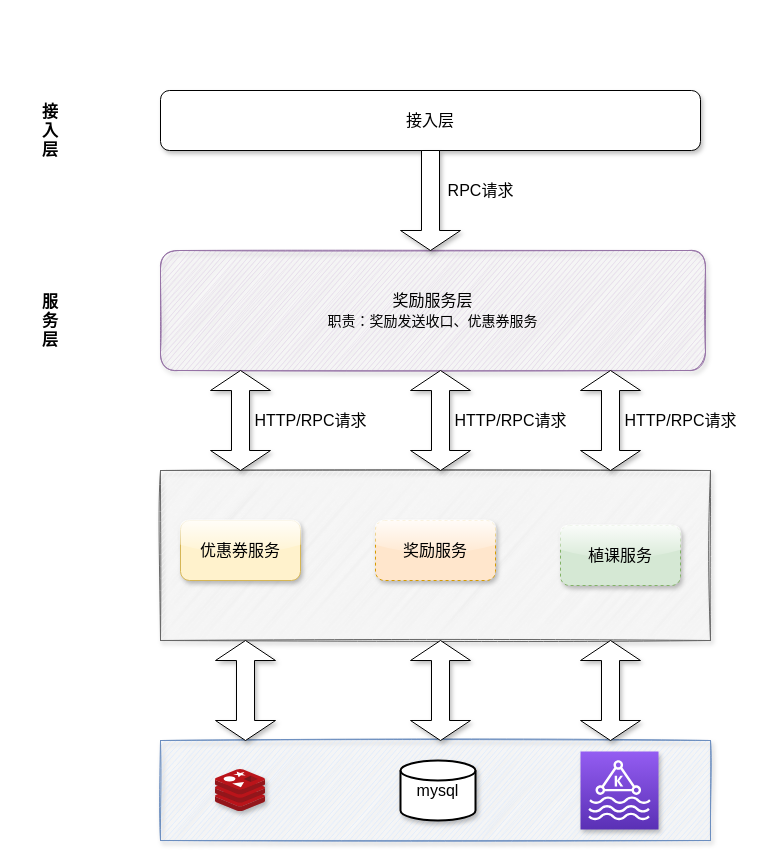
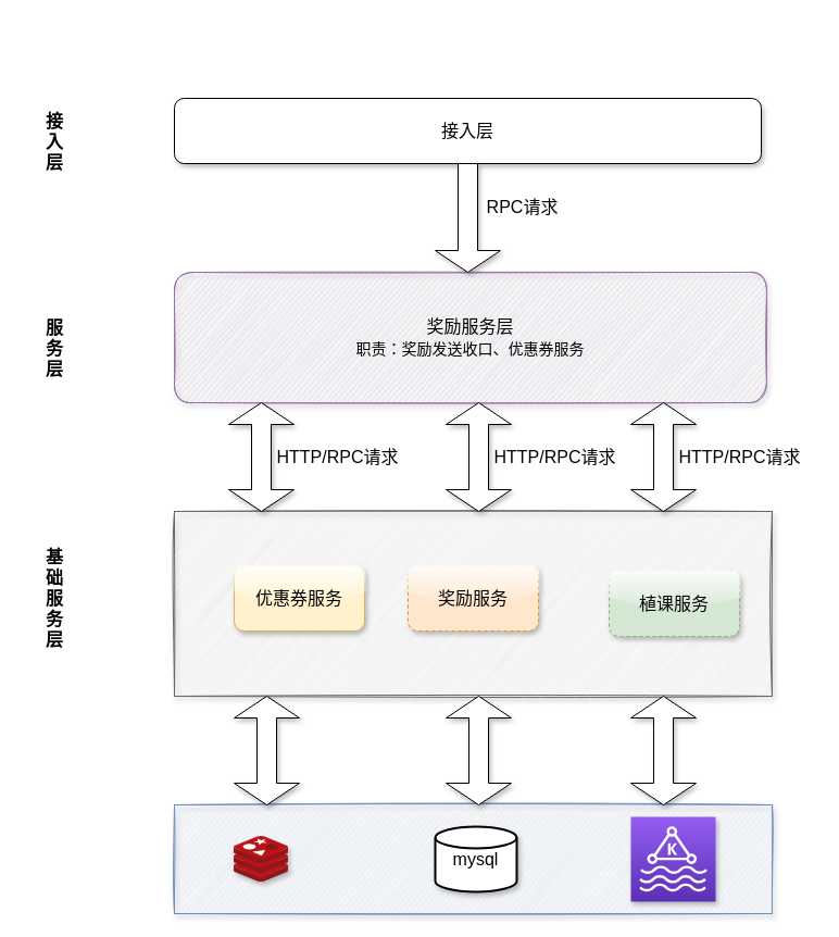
  <mxCell id="0" />
  <mxCell id="1" parent="0" />
  <mxCell id="2" value="&lt;font style=&quot;font-size: 16px;&quot;&gt;服&lt;br style=&quot;&quot;&gt;务&lt;br style=&quot;&quot;&gt;层&lt;/font&gt;" style="text;html=1;strokeColor=none;fillColor=none;align=center;verticalAlign=middle;whiteSpace=wrap;rounded=0;fontSize=14;fontStyle=1" vertex="1" parent="1"><mxGeometry x="20" y="230" width="60" height="180" as="geometry" /></mxCell>
  <mxCell id="3" value="&lt;font style=&quot;font-size: 16px;&quot;&gt;接&lt;br style=&quot;&quot;&gt;入&lt;br style=&quot;&quot;&gt;层&lt;/font&gt;" style="text;html=1;strokeColor=none;fillColor=none;align=center;verticalAlign=middle;whiteSpace=wrap;rounded=0;fontSize=14;fontStyle=1" vertex="1" parent="1"><mxGeometry x="20" y="20" width="60" height="220" as="geometry" /></mxCell>
  <mxCell id="4" value="&lt;font style=&quot;font-size: 16px;&quot;&gt;接入层&lt;/font&gt;" style="rounded=1;whiteSpace=wrap;html=1;flipH=0;flipV=1;shadow=1;glass=0;sketch=0;" vertex="1" parent="1"><mxGeometry x="160" y="90" width="540" height="60" as="geometry" /></mxCell>
  <mxCell id="5" value="奖励服务层 &lt;br&gt;&lt;font style=&quot;font-size: 14px;&quot;&gt;职责：奖励发送收口、优惠券服务&lt;/font&gt;" style="rounded=1;whiteSpace=wrap;html=1;shadow=1;glass=0;sketch=1;fontSize=16;fillColor=#e1d5e7;strokeColor=#9673a6;" vertex="1" parent="1"><mxGeometry x="160" y="250" width="545" height="120" as="geometry" /></mxCell>
+ <mxCell id="6" value="基&lt;br&gt;础&lt;br&gt;服&lt;br&gt;务&lt;br&gt;层" style="text;html=1;strokeColor=none;fillColor=none;align=center;verticalAlign=middle;whiteSpace=wrap;rounded=0;shadow=1;glass=0;sketch=0;fontSize=16;fontStyle=1" vertex="1" parent="1"><mxGeometry x="25" y="490" width="50" height="120" as="geometry" /></mxCell>
  <mxCell id="7" value="" style="rounded=0;whiteSpace=wrap;html=1;shadow=1;glass=0;sketch=1;fontSize=16;fillColor=#dae8fc;strokeColor=#6c8ebf;" vertex="1" parent="1"><mxGeometry x="160" y="740" width="550" height="100" as="geometry" /></mxCell>
  <mxCell id="8" value="" style="sketch=0;points=[[0,0,0],[0.25,0,0],[0.5,0,0],[0.75,0,0],[1,0,0],[0,1,0],[0.25,1,0],[0.5,1,0],[0.75,1,0],[1,1,0],[0,0.25,0],[0,0.5,0],[0,0.75,0],[1,0.25,0],[1,0.5,0],[1,0.75,0]];outlineConnect=0;fontColor=#232F3E;gradientColor=#945DF2;gradientDirection=north;fillColor=#5A30B5;strokeColor=#ffffff;dashed=0;verticalLabelPosition=bottom;verticalAlign=top;align=center;html=1;fontSize=12;fontStyle=0;aspect=fixed;shape=mxgraph.aws4.resourceIcon;resIcon=mxgraph.aws4.managed_streaming_for_kafka;rounded=0;shadow=1;glass=0;" vertex="1" parent="1"><mxGeometry x="580" y="751" width="78" height="78" as="geometry" /></mxCell>
  <mxCell id="9" value="" style="sketch=0;aspect=fixed;html=1;points=[];align=center;image;fontSize=12;image=img/lib/mscae/Cache_Redis_Product.svg;rounded=0;shadow=1;glass=0;" vertex="1" parent="1"><mxGeometry x="215" y="769" width="50" height="42" as="geometry" /></mxCell>
  <mxCell id="10" value="mysql" style="strokeWidth=2;html=1;shape=mxgraph.flowchart.database;whiteSpace=wrap;rounded=0;shadow=1;glass=0;sketch=0;fontSize=16;" vertex="1" parent="1"><mxGeometry x="400" y="760" width="75" height="60" as="geometry" /></mxCell>
  <mxCell id="11" value="" style="rounded=0;whiteSpace=wrap;html=1;shadow=1;glass=0;sketch=1;fontSize=16;fillColor=#f5f5f5;fontColor=#333333;strokeColor=#666666;" vertex="1" parent="1"><mxGeometry x="160" y="470" width="550" height="170" as="geometry" /></mxCell>
- <mxCell id="12" value="优惠券服务" style="rounded=1;whiteSpace=wrap;html=1;shadow=1;glass=1;sketch=0;fontSize=16;fillColor=#fff2cc;strokeColor=#d6b656;" vertex="1" parent="1"><mxGeometry x="180" y="520" width="120" height="60" as="geometry" /></mxCell>
+ <mxCell id="12" value="优惠券服务" style="rounded=1;whiteSpace=wrap;html=1;shadow=1;glass=1;sketch=0;fontSize=16;fillColor=#fff2cc;strokeColor=#d6b656;" vertex="1" parent="1"><mxGeometry x="215" y="520" width="120" height="60" as="geometry" /></mxCell>
  <mxCell id="13" value="奖励服务" style="rounded=1;whiteSpace=wrap;html=1;shadow=1;glass=1;sketch=0;fontSize=16;fillColor=#ffe6cc;strokeColor=#d79b00;dashed=1;" vertex="1" parent="1"><mxGeometry x="375" y="520" width="120" height="60" as="geometry" /></mxCell>
  <mxCell id="14" value="植课服务" style="rounded=1;whiteSpace=wrap;html=1;shadow=1;glass=1;sketch=0;fontSize=16;fillColor=#d5e8d4;strokeColor=#82b366;dashed=1;" vertex="1" parent="1"><mxGeometry x="560" y="525" width="120" height="60" as="geometry" /></mxCell>
  <mxCell id="15" value="" style="shape=singleArrow;direction=south;whiteSpace=wrap;html=1;rounded=0;shadow=1;glass=0;sketch=0;fontSize=16;" vertex="1" parent="1"><mxGeometry x="400" y="150" width="60" height="100" as="geometry" /></mxCell>
  <mxCell id="16" value="RPC请求" style="text;html=1;align=center;verticalAlign=middle;resizable=0;points=[];autosize=1;strokeColor=none;fillColor=none;fontSize=16;" vertex="1" parent="1"><mxGeometry x="430" y="175" width="100" height="30" as="geometry" /></mxCell>
  <mxCell id="17" value="" style="shape=doubleArrow;direction=south;whiteSpace=wrap;html=1;rounded=0;shadow=1;glass=0;sketch=0;fontSize=16;" vertex="1" parent="1"><mxGeometry x="210" y="370" width="60" height="100" as="geometry" /></mxCell>
  <mxCell id="18" value="" style="shape=doubleArrow;direction=south;whiteSpace=wrap;html=1;rounded=0;shadow=1;glass=0;sketch=0;fontSize=16;" vertex="1" parent="1"><mxGeometry x="410" y="370" width="60" height="100" as="geometry" /></mxCell>
  <mxCell id="19" value="" style="shape=doubleArrow;direction=south;whiteSpace=wrap;html=1;rounded=0;shadow=1;glass=0;sketch=0;fontSize=16;" vertex="1" parent="1"><mxGeometry x="580" y="370" width="60" height="100" as="geometry" /></mxCell>
  <mxCell id="20" value="HTTP/RPC请求" style="text;html=1;align=center;verticalAlign=middle;resizable=0;points=[];autosize=1;strokeColor=none;fillColor=none;fontSize=16;" vertex="1" parent="1"><mxGeometry x="240" y="405" width="140" height="30" as="geometry" /></mxCell>
  <mxCell id="21" value="HTTP/RPC请求" style="text;html=1;align=center;verticalAlign=middle;resizable=0;points=[];autosize=1;strokeColor=none;fillColor=none;fontSize=16;" vertex="1" parent="1"><mxGeometry x="440" y="405" width="140" height="30" as="geometry" /></mxCell>
  <mxCell id="22" value="HTTP/RPC请求" style="text;html=1;align=center;verticalAlign=middle;resizable=0;points=[];autosize=1;strokeColor=none;fillColor=none;fontSize=16;" vertex="1" parent="1"><mxGeometry x="610" y="405" width="140" height="30" as="geometry" /></mxCell>
  <mxCell id="23" style="edgeStyle=orthogonalEdgeStyle;rounded=0;orthogonalLoop=1;jettySize=auto;html=1;exitX=0.5;exitY=1;exitDx=0;exitDy=0;fontSize=16;" edge="1" parent="1" source="11" target="11"><mxGeometry relative="1" as="geometry" /></mxCell>
  <mxCell id="24" value="" style="shape=doubleArrow;direction=south;whiteSpace=wrap;html=1;rounded=0;shadow=1;glass=0;sketch=0;fontSize=16;" vertex="1" parent="1"><mxGeometry x="215" y="640" width="60" height="100" as="geometry" /></mxCell>
  <mxCell id="25" value="" style="shape=doubleArrow;direction=south;whiteSpace=wrap;html=1;rounded=0;shadow=1;glass=0;sketch=0;fontSize=16;" vertex="1" parent="1"><mxGeometry x="410" y="640" width="60" height="100" as="geometry" /></mxCell>
  <mxCell id="26" value="" style="shape=doubleArrow;direction=south;whiteSpace=wrap;html=1;rounded=0;shadow=1;glass=0;sketch=0;fontSize=16;" vertex="1" parent="1"><mxGeometry x="580" y="640" width="60" height="100" as="geometry" /></mxCell>
